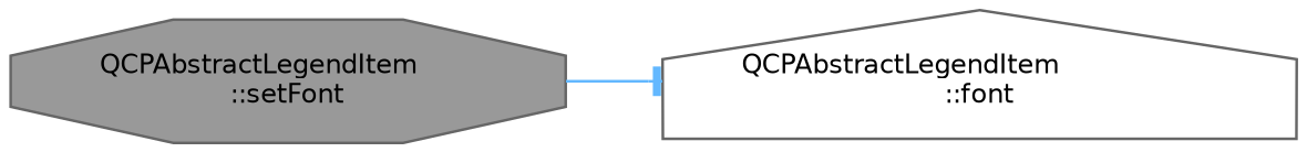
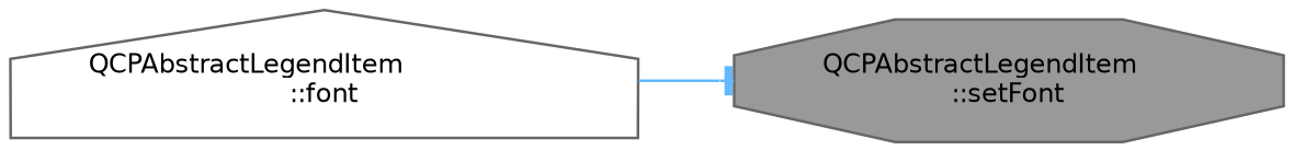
  digraph {
    rankdir=LR
    node [fontname=Helvetica fontsize=10 style=filled]
    n1 [color=gray40 fillcolor=grey60 fontcolor=black height=0.2 label="QCPAbstractLegendItem\l::setFont" shape=octagon width=0.4]
    n2 [color=grey40 fillcolor=white height=0.2 label="QCPAbstractLegendItem\l::font" shape=house width=0.4]
-   n1 -> n2 [color=steelblue1 fontname=Helvetica fontsize=10 labelfontname=Helvetica labelfontsize=10 style=solid arrowhead=tee]
+   n2 -> n1 [color=steelblue1 fontname=Helvetica fontsize=10 labelfontname=Helvetica labelfontsize=10 style=solid arrowhead=tee]
  }
